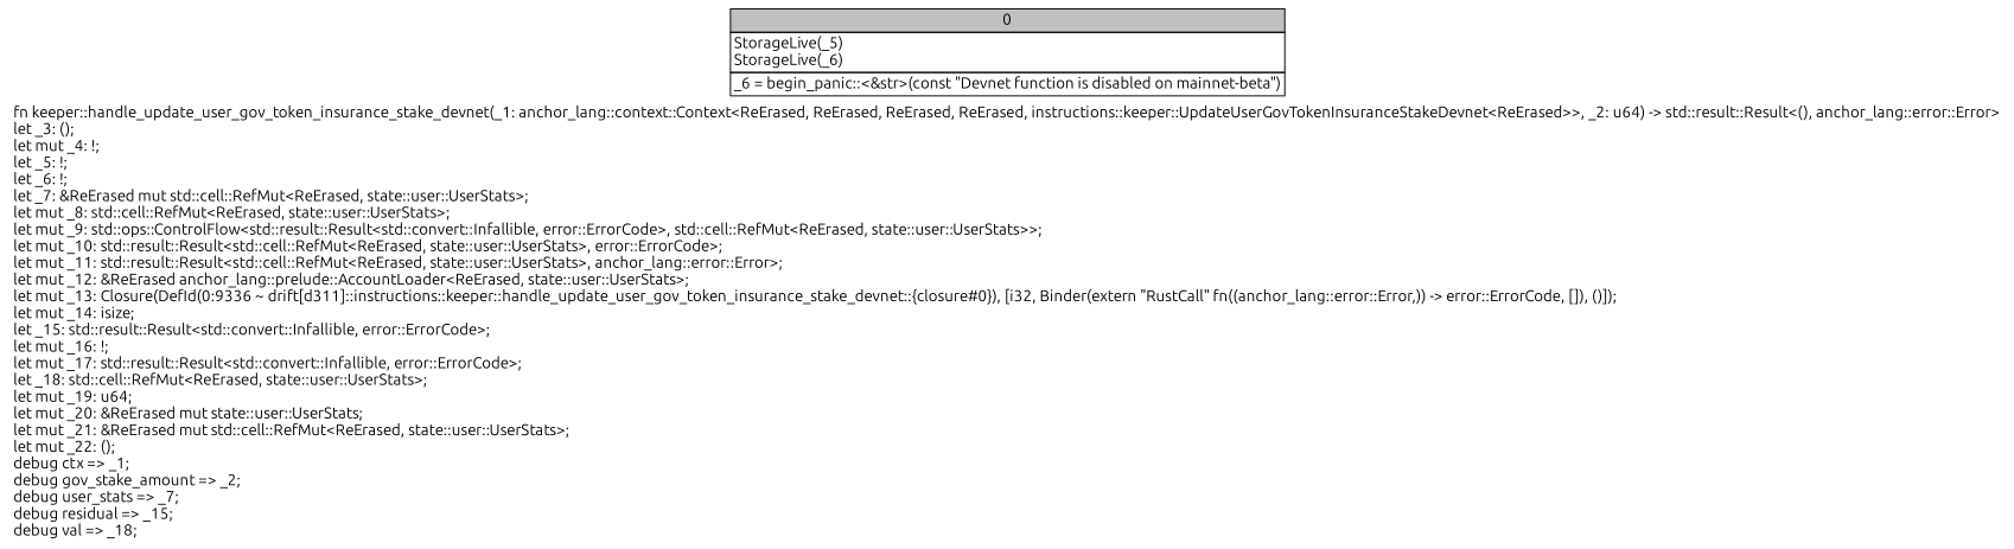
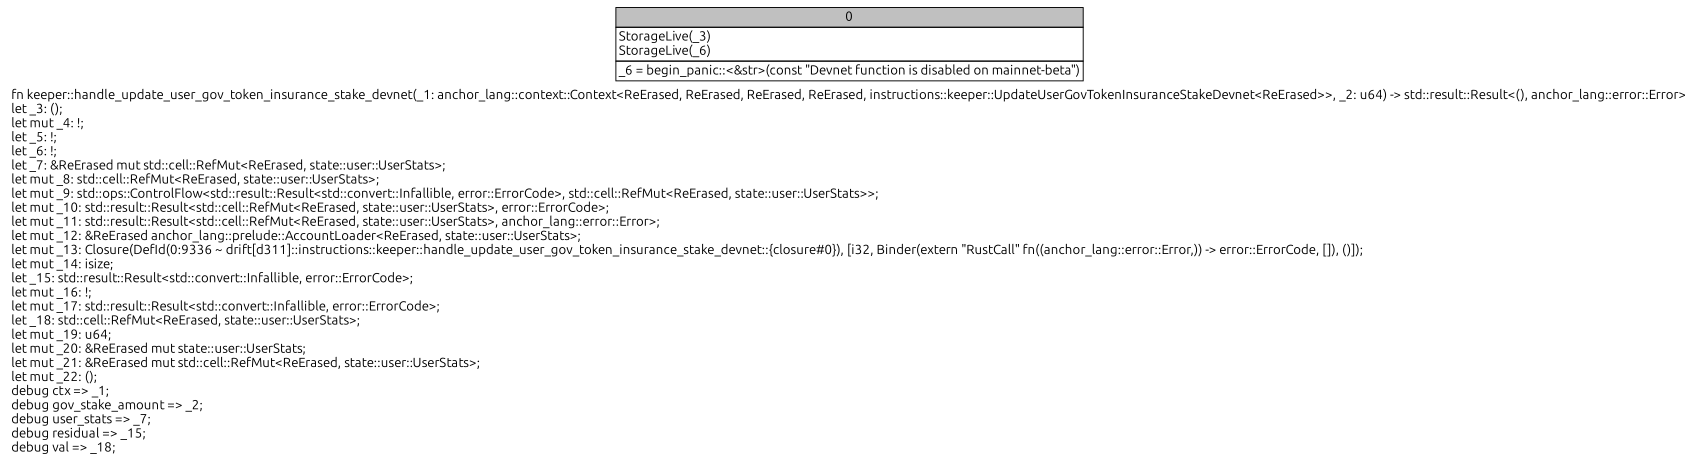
  digraph {
    fontname=Ubuntu
    label=<fn keeper::handle_update_user_gov_token_insurance_stake_devnet(_1: anchor_lang::context::Context&lt;ReErased, ReErased, ReErased, ReErased, instructions::keeper::UpdateUserGovTokenInsuranceStakeDevnet&lt;ReErased&gt;&gt;, _2: u64) -&gt; std::result::Result&lt;(), anchor_lang::error::Error&gt;<br align="left"/>let _3: ();<br align="left"/>let mut _4: !;<br align="left"/>let _5: !;<br align="left"/>let _6: !;<br align="left"/>let _7: &amp;ReErased mut std::cell::RefMut&lt;ReErased, state::user::UserStats&gt;;<br align="left"/>let mut _8: std::cell::RefMut&lt;ReErased, state::user::UserStats&gt;;<br align="left"/>let mut _9: std::ops::ControlFlow&lt;std::result::Result&lt;std::convert::Infallible, error::ErrorCode&gt;, std::cell::RefMut&lt;ReErased, state::user::UserStats&gt;&gt;;<br align="left"/>let mut _10: std::result::Result&lt;std::cell::RefMut&lt;ReErased, state::user::UserStats&gt;, error::ErrorCode&gt;;<br align="left"/>let mut _11: std::result::Result&lt;std::cell::RefMut&lt;ReErased, state::user::UserStats&gt;, anchor_lang::error::Error&gt;;<br align="left"/>let mut _12: &amp;ReErased anchor_lang::prelude::AccountLoader&lt;ReErased, state::user::UserStats&gt;;<br align="left"/>let mut _13: Closure(DefId(0:9336 ~ drift[d311]::instructions::keeper::handle_update_user_gov_token_insurance_stake_devnet::{closure#0}), [i32, Binder(extern &quot;RustCall&quot; fn((anchor_lang::error::Error,)) -&gt; error::ErrorCode, []), ()]);<br align="left"/>let mut _14: isize;<br align="left"/>let _15: std::result::Result&lt;std::convert::Infallible, error::ErrorCode&gt;;<br align="left"/>let mut _16: !;<br align="left"/>let mut _17: std::result::Result&lt;std::convert::Infallible, error::ErrorCode&gt;;<br align="left"/>let _18: std::cell::RefMut&lt;ReErased, state::user::UserStats&gt;;<br align="left"/>let mut _19: u64;<br align="left"/>let mut _20: &amp;ReErased mut state::user::UserStats;<br align="left"/>let mut _21: &amp;ReErased mut std::cell::RefMut&lt;ReErased, state::user::UserStats&gt;;<br align="left"/>let mut _22: ();<br align="left"/>debug ctx =&gt; _1;<br align="left"/>debug gov_stake_amount =&gt; _2;<br align="left"/>debug user_stats =&gt; _7;<br align="left"/>debug residual =&gt; _15;<br align="left"/>debug val =&gt; _18;<br align="left"/>>
    rankdir=LR
-   n1 [fontname=Ubuntu label=<<table border="0" cellborder="1" cellspacing="0"><tr><td bgcolor="gray" align="center" colspan="1">0</td></tr><tr><td align="left" balign="left">StorageLive(_5)<br/>StorageLive(_6)<br/></td></tr><tr><td align="left">_6 = begin_panic::&lt;&amp;str&gt;(const &quot;Devnet function is disabled on mainnet-beta&quot;)</td></tr></table>> shape=none]
+   n1 [fontname=Ubuntu label=<<table border="0" cellborder="1" cellspacing="0"><tr><td bgcolor="gray" align="center" colspan="1">0</td></tr><tr><td align="left" balign="left">StorageLive(_3)<br/>StorageLive(_6)<br/></td></tr><tr><td align="left">_6 = begin_panic::&lt;&amp;str&gt;(const &quot;Devnet function is disabled on mainnet-beta&quot;)</td></tr></table>> shape=none]
  }
